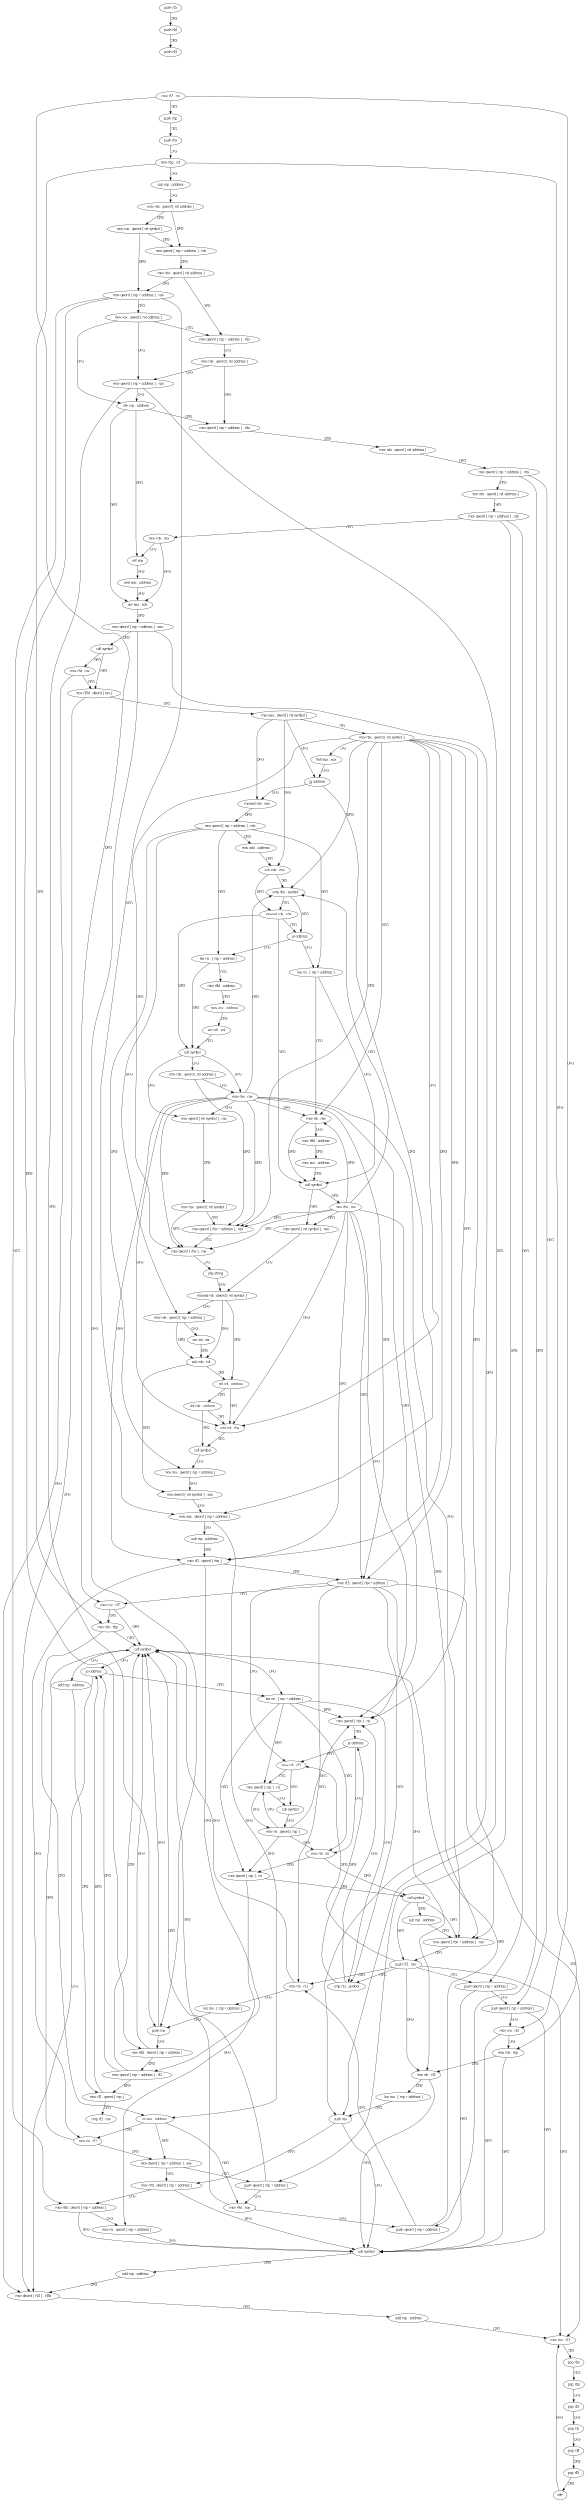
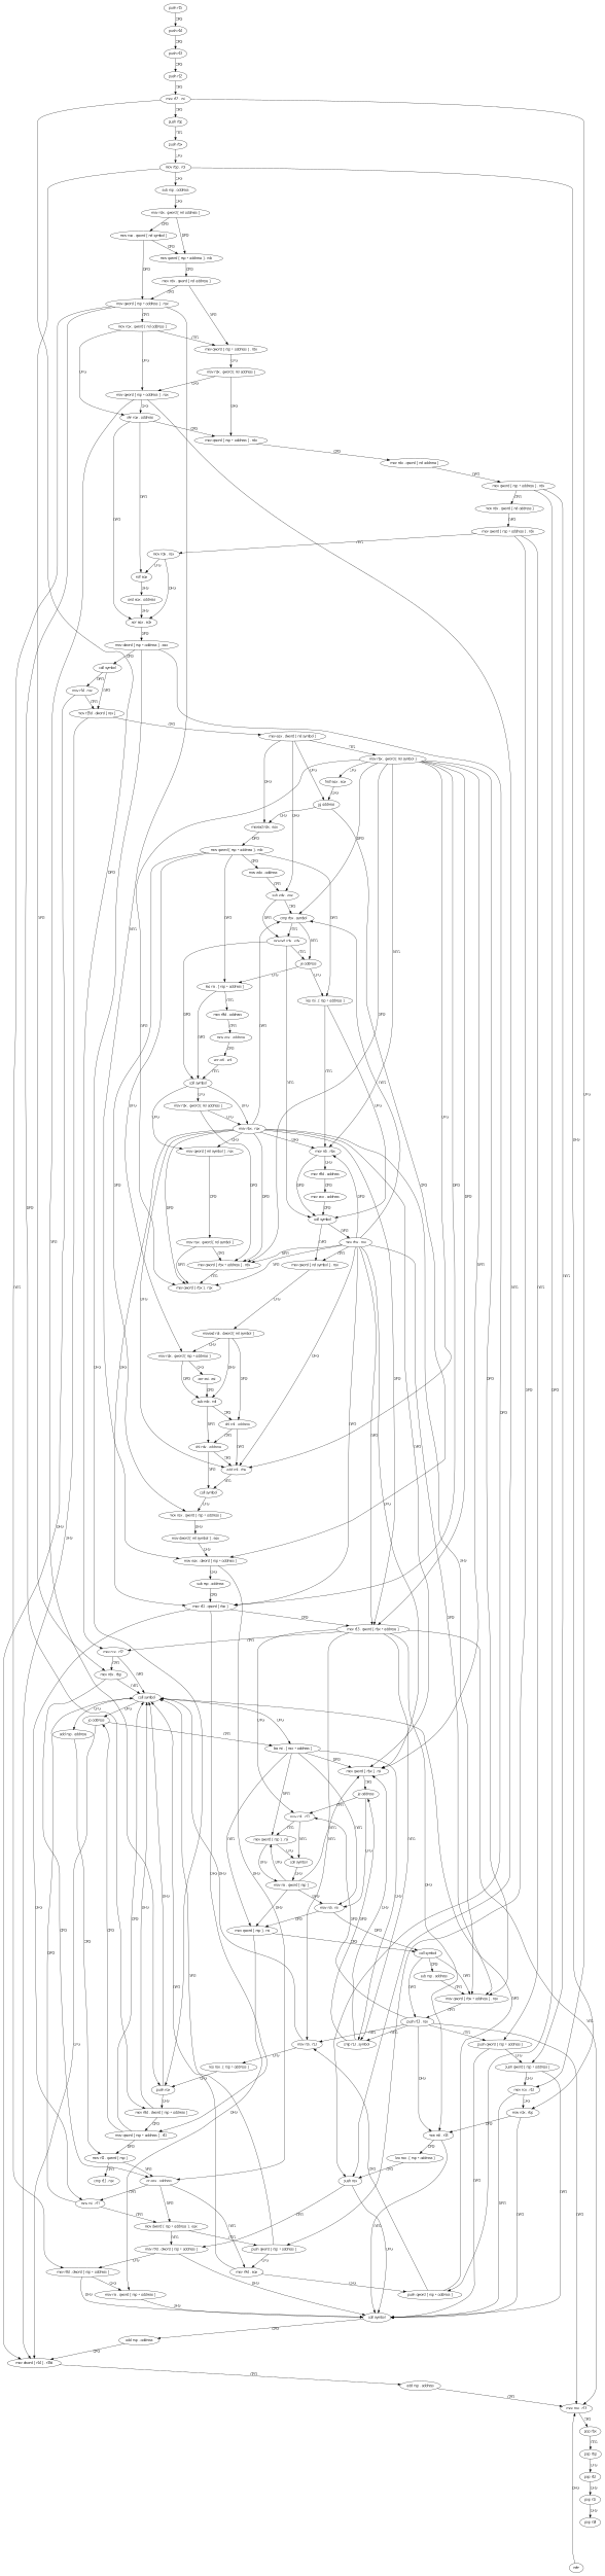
  digraph {
    fontname="Comic Neue"
    node [fontname="Comic Neue"]
    edge [fontname="Comic Neue"]
    n1 [label="push r15"]
    n2 [label="push r14"]
    n3 [label="push r13"]
+   n4 [label="push r12"]
    n5 [label="mov r12 , rsi"]
    n6 [label="push rbp"]
    n7 [label="mov rcx , r12"]
    n8 [label="mov rcx , r12"]
    n9 [label="push rbx"]
    n10 [label="mov rdx , rbp"]
    n11 [label="call symbol"]
    n12 [label="mov rdx , rbp"]
    n13 [label="call symbol"]
    n14 [label="mov rbp , rdi"]
    n15 [label="sub rsp , address"]
    n16 [label="mov rdx , qword [ rel address ]"]
    n17 [label="or eax , address"]
    n18 [label="mov rdi , r13"]
    n19 [label="mov rax , qword [ rel symbol ]"]
    n20 [label="mov qword [ rsp + address ] , rdx"]
    n21 [label="mov qword [ rsp + address ] , rax"]
    n22 [label="mov rdx , qword [ rel address ]"]
    n23 [label="mov rax , qword [ rel address ]"]
    n24 [label="mov eax , dword [ rsp + address ]"]
    n25 [label="mov r8d , dword [ rsp + address ]"]
    n26 [label="mov r8d , dword [ rsp + address ]"]
    n27 [label="mov qword [ rsp + address ] , rdx"]
    n28 [label="mov rdx , qword [ rel address ]"]
    n29 [label="mov qword [ rsp + address ] , rax"]
    n30 [label="shr rax , address"]
    n31 [label="sub rsp , address"]
    n32 [label="mov qword [ rsp + address ] , r11"]
    n33 [label="mov rsi , qword [ rsp + address ]"]
    n34 [label="push rax"]
    n35 [label="push rax"]
    n36 [label="mov qword [ rsp + address ] , rdx"]
    n37 [label="not eax"]
    n38 [label="xor eax , edx"]
    n39 [label="mov rdx , qword [ rel address ]"]
    n40 [label="mov r9d , dword [ rsp + address ]"]
    n41 [label="mov rdx , rax"]
    n42 [label="and eax , address"]
    n43 [label="mov qword [ rsp + address ] , rdx"]
    n44 [label="mov rdx , qword [ rel address ]"]
    n45 [label="push qword [ rsp + address ]"]
    n46 [label="push qword [ rsp + address ]"]
    n47 [label="mov qword [ rsp + address ] , rdx"]
    n48 [label="mov rdi , r13"]
    n49 [label="push qword [ rsp + address ]"]
    n50 [label="push qword [ rsp + address ]"]
    n51 [label="mov r9d , eax"]
    n52 [label="mov dword [ rsp + address ] , eax"]
    n53 [label="call symbol"]
    n54 [label="mov r14 , rax"]
    n55 [label="mov r15d , dword [ rax ]"]
    n56 [label="mov dword [ r14 ] , r15d"]
    n57 [label="mov eax , dword [ rel symbol ]"]
    n58 [label="add rsp , address"]
    n59 [label="mov rbx , qword [ rel symbol ]"]
    n60 [label="jg address"]
    n61 [label="movsxd rdx , eax"]
    n62 [label="sub edx , eax"]
    n63 [label="test eax , eax"]
    n64 [label="mov r11 , qword [ rbx ]"]
    n65 [label="mov r13 , qword [ rbx + address ]"]
    n66 [label="cmp rbx , symbol"]
    n67 [label="mov qword [ rbx ] , rsi"]
    n68 [label="mov qword [ rbx + address ] , rdx"]
    n69 [label="mov qword [ rbx ] , rax"]
    n70 [label="mov rdi , rbx"]
    n71 [label="mov qword [ rbx + address ] , rax"]
    n72 [label="add rdi , rbx"]
    n73 [label="mov qword [ rsp + address ] , rdx"]
    n74 [label="movsxd rdx , edx"]
    n75 [label="mov rsi , r11"]
    n76 [label="mov rax , r13"]
    n77 [label="cmp r13 , symbol"]
    n78 [label="mov rdi , r13"]
    n79 [label="je address"]
    n80 [label="je address"]
-   n81 [label="jmp string"]
    n82 [label="call symbol"]
    n83 [label="mov r8d , address"]
    n84 [label="push r13 , rax"]
    n85 [label="call symbol"]
    n86 [label="mov dword [ rsp + address ] , eax"]
    n87 [label="mov edx , address"]
    n88 [label="lea rsi , [ rsp + address ]"]
    n89 [label="lea rsi , [ rsp + address ]"]
    n90 [label="mov rdx , qword [ rsp + address ]"]
    n91 [label="mov rax , qword [ rsp + address ]"]
    n92 [label="mov r11 , qword [ rsp ]"]
    n93 [label="ja address"]
    n94 [label="lea rax , [ rsp + address ]"]
    n95 [label="pop rbx"]
    n96 [label="mov qword [ rsp ] , rsi"]
    n97 [label="call symbol"]
    n98 [label="lea rax , [ rsp + address ]"]
    n99 [label="add rsp , address"]
    n100 [label="lea rsi , [ rax + address ]"]
    n101 [label="cmp r11 , rax"]
    n102 [label="mov rdi , rsi"]
    n103 [label="mov qword [ rsp ] , rsi"]
    n104 [label="call symbol"]
    n105 [label="mov rsi , qword [ rsp ]"]
    n106 [label="call symbol"]
    n107 [label="mov r8d , address"]
    n108 [label="sub rdx , rdi"]
    n109 [label="xor esi , esi"]
    n110 [label="mov dword [ rel symbol ] , eax"]
    n111 [label="mov rdx , qword [ rel address ]"]
    n112 [label="mov rbx , rax"]
    n113 [label="mov qword [ rel symbol ] , rax"]
    n114 [label="mov rbx , rax"]
    n115 [label="mov qword [ rel symbol ] , rax"]
    n116 [label="mov ecx , address"]
    n117 [label="pop rbp"]
    n118 [label=retn]
    n119 [label="pop r12"]
    n120 [label="pop r13"]
    n121 [label="pop r14"]
-   n122 [label="pop r15"]
    n123 [label="sub rsp , address"]
    n124 [label="xor edi , edi"]
    n125 [label="mov rax , qword [ rel symbol ]"]
    n126 [label="movsxd rdi , dword [ rel symbol ]"]
    n127 [label="shl rdi , address"]
    n128 [label="shl rdx , address"]
    n129 [label="mov ecx , address"]
    n130 [label="add rsp , address"]
    n1 -> n2 [label=CFG]
    n2 -> n3 [label=CFG]
+   n3 -> n4 [label=CFG]
+   n4 -> n5 [label=CFG]
    n5 -> n6 [label=CFG]
    n5 -> n7 [label=DFG]
    n5 -> n8 [label=DFG]
    n6 -> n9 [label=CFG]
    n7 -> n10 [label=CFG]
    n7 -> n11 [label=DFG]
    n8 -> n12 [label=CFG]
    n8 -> n13 [label=DFG]
    n9 -> n14 [label=CFG]
    n10 -> n11 [label=DFG]
    n10 -> n17 [label=CFG]
    n11 -> n93 [label=DFG]
    n11 -> n99 [label=CFG]
    n11 -> n100 [label=DFG]
    n12 -> n13 [label=DFG]
    n12 -> n18 [label=CFG]
    n13 -> n130 [label=CFG]
    n14 -> n10 [label=DFG]
    n14 -> n12 [label=DFG]
    n14 -> n15 [label=CFG]
    n15 -> n16 [label=CFG]
    n16 -> n19 [label=CFG]
    n16 -> n20 [label=DFG]
    n17 -> n51 [label=DFG]
    n17 -> n75 [label=CFG]
    n17 -> n86 [label=DFG]
    n18 -> n13 [label=DFG]
    n18 -> n98 [label=CFG]
    n19 -> n20 [label=CFG]
    n19 -> n21 [label=DFG]
    n20 -> n22 [label=CFG]
    n21 -> n23 [label=CFG]
    n21 -> n24 [label=DFG]
    n21 -> n25 [label=DFG]
    n21 -> n26 [label=DFG]
    n22 -> n21 [label=CFG]
    n22 -> n27 [label=DFG]
    n23 -> n27 [label=CFG]
    n23 -> n29 [label=DFG]
    n23 -> n30 [label=DFG]
    n24 -> n17 [label=DFG]
    n24 -> n31 [label=CFG]
    n25 -> n11 [label=DFG]
    n25 -> n32 [label=CFG]
    n26 -> n13 [label=DFG]
    n26 -> n33 [label=CFG]
    n27 -> n28 [label=CFG]
    n28 -> n29 [label=CFG]
    n28 -> n36 [label=DFG]
    n29 -> n30 [label=CFG]
    n29 -> n34 [label=DFG]
    n29 -> n35 [label=DFG]
    n30 -> n36 [label=CFG]
    n30 -> n37 [label=DFG]
    n30 -> n38 [label=DFG]
    n31 -> n64 [label=CFG]
    n32 -> n11 [label=CFG]
    n32 -> n92 [label=DFG]
    n32 -> n93 [label=CFG]
    n33 -> n13 [label=DFG]
    n34 -> n11 [label=DFG]
    n34 -> n25 [label=CFG]
    n35 -> n13 [label=DFG]
    n35 -> n40 [label=CFG]
    n36 -> n39 [label=CFG]
    n37 -> n42 [label=DFG]
    n38 -> n52 [label=DFG]
    n39 -> n43 [label=DFG]
    n40 -> n13 [label=DFG]
    n40 -> n26 [label=CFG]
    n41 -> n37 [label=CFG]
    n41 -> n38 [label=DFG]
    n42 -> n38 [label=DFG]
    n43 -> n44 [label=CFG]
    n43 -> n45 [label=DFG]
    n43 -> n46 [label=DFG]
    n44 -> n47 [label=DFG]
    n45 -> n11 [label=DFG]
    n45 -> n48 [label=CFG]
    n46 -> n8 [label=CFG]
    n46 -> n13 [label=DFG]
    n47 -> n41 [label=CFG]
    n47 -> n49 [label=DFG]
    n47 -> n50 [label=DFG]
    n48 -> n11 [label=DFG]
    n48 -> n94 [label=CFG]
    n49 -> n11 [label=DFG]
    n49 -> n51 [label=CFG]
    n50 -> n13 [label=DFG]
    n50 -> n46 [label=CFG]
    n51 -> n11 [label=DFG]
    n51 -> n45 [label=CFG]
    n52 -> n34 [label=DFG]
    n52 -> n35 [label=DFG]
    n52 -> n53 [label=CFG]
    n53 -> n54 [label=DFG]
    n53 -> n55 [label=DFG]
    n54 -> n55 [label=CFG]
    n54 -> n56 [label=DFG]
    n55 -> n56 [label=DFG]
    n55 -> n57 [label=CFG]
    n56 -> n58 [label=CFG]
    n57 -> n59 [label=CFG]
    n57 -> n60 [label=DFG]
    n57 -> n61 [label=DFG]
    n57 -> n62 [label=DFG]
    n58 -> n76 [label=CFG]
    n59 -> n63 [label=CFG]
    n59 -> n64 [label=DFG]
    n59 -> n65 [label=DFG]
    n59 -> n66 [label=DFG]
    n59 -> n67 [label=DFG]
    n59 -> n68 [label=DFG]
    n59 -> n69 [label=DFG]
    n59 -> n70 [label=DFG]
    n59 -> n71 [label=DFG]
    n59 -> n72 [label=DFG]
    n60 -> n24 [label=CFG]
    n60 -> n61 [label=CFG]
    n61 -> n73 [label=DFG]
    n62 -> n66 [label=CFG]
    n62 -> n74 [label=DFG]
    n63 -> n60 [label=CFG]
    n64 -> n32 [label=DFG]
    n64 -> n65 [label=CFG]
    n64 -> n75 [label=DFG]
    n65 -> n7 [label=CFG]
    n65 -> n18 [label=DFG]
    n65 -> n48 [label=DFG]
    n65 -> n76 [label=DFG]
    n65 -> n77 [label=DFG]
    n65 -> n78 [label=DFG]
    n66 -> n74 [label=CFG]
    n66 -> n79 [label=DFG]
    n67 -> n80 [label=CFG]
    n68 -> n69 [label=CFG]
-   n69 -> n81 [label=CFG]
    n70 -> n82 [label=DFG]
    n70 -> n83 [label=CFG]
    n71 -> n84 [label=CFG]
    n72 -> n85 [label=DFG]
    n73 -> n87 [label=CFG]
    n73 -> n88 [label=DFG]
    n73 -> n89 [label=DFG]
    n73 -> n90 [label=DFG]
    n73 -> n91 [label=DFG]
    n74 -> n79 [label=CFG]
    n74 -> n82 [label=DFG]
    n74 -> n106 [label=DFG]
    n75 -> n11 [label=DFG]
    n75 -> n86 [label=CFG]
    n76 -> n95 [label=CFG]
    n77 -> n67 [label=CFG]
    n77 -> n80 [label=DFG]
    n78 -> n96 [label=CFG]
    n78 -> n97 [label=DFG]
    n79 -> n88 [label=CFG]
    n79 -> n89 [label=CFG]
    n80 -> n78 [label=CFG]
    n80 -> n102 [label=CFG]
-   n81 -> n126 [label=CFG]
    n82 -> n114 [label=DFG]
    n82 -> n115 [label=DFG]
    n83 -> n129 [label=CFG]
    n84 -> n18 [label=DFG]
    n84 -> n48 [label=DFG]
    n84 -> n50 [label=CFG]
    n84 -> n76 [label=DFG]
    n84 -> n77 [label=DFG]
    n84 -> n78 [label=DFG]
    n85 -> n91 [label=CFG]
    n86 -> n40 [label=DFG]
    n86 -> n49 [label=CFG]
    n87 -> n62 [label=CFG]
    n88 -> n106 [label=DFG]
    n88 -> n107 [label=CFG]
    n89 -> n70 [label=CFG]
    n89 -> n82 [label=DFG]
    n90 -> n108 [label=DFG]
    n90 -> n109 [label=CFG]
    n91 -> n110 [label=DFG]
-   n92 -> n93 [label=DFG]
+   n92 -> n17 [label=DFG]
    n92 -> n101 [label=CFG]
    n93 -> n56 [label=CFG]
    n93 -> n100 [label=CFG]
    n94 -> n34 [label=CFG]
    n95 -> n117 [label=CFG]
    n96 -> n97 [label=CFG]
    n96 -> n105 [label=DFG]
    n97 -> n105 [label=CFG]
    n98 -> n35 [label=CFG]
    n99 -> n92 [label=CFG]
    n100 -> n67 [label=DFG]
    n100 -> n77 [label=CFG]
    n100 -> n96 [label=DFG]
    n100 -> n102 [label=DFG]
    n100 -> n103 [label=DFG]
    n102 -> n103 [label=CFG]
    n102 -> n104 [label=DFG]
    n103 -> n33 [label=DFG]
    n103 -> n104 [label=CFG]
    n104 -> n71 [label=DFG]
    n104 -> n84 [label=DFG]
    n104 -> n123 [label=CFG]
    n105 -> n67 [label=DFG]
    n105 -> n96 [label=DFG]
    n105 -> n102 [label=DFG]
    n105 -> n103 [label=DFG]
    n106 -> n111 [label=CFG]
    n106 -> n112 [label=DFG]
    n106 -> n113 [label=DFG]
    n107 -> n116 [label=CFG]
    n108 -> n127 [label=CFG]
-   n108 -> n110 [label=DFG]
+   n108 -> n128 [label=DFG]
    n109 -> n108 [label=CFG]
    n110 -> n24 [label=CFG]
    n111 -> n68 [label=DFG]
    n111 -> n112 [label=CFG]
    n112 -> n64 [label=DFG]
    n112 -> n65 [label=DFG]
    n112 -> n66 [label=DFG]
    n112 -> n67 [label=DFG]
    n112 -> n68 [label=DFG]
    n112 -> n69 [label=DFG]
    n112 -> n70 [label=DFG]
    n112 -> n71 [label=DFG]
    n112 -> n72 [label=DFG]
    n112 -> n113 [label=CFG]
    n113 -> n125 [label=CFG]
    n114 -> n64 [label=DFG]
    n114 -> n65 [label=DFG]
    n114 -> n66 [label=DFG]
    n114 -> n67 [label=DFG]
    n114 -> n68 [label=DFG]
    n114 -> n69 [label=DFG]
    n114 -> n70 [label=DFG]
    n114 -> n71 [label=DFG]
    n114 -> n72 [label=DFG]
    n114 -> n115 [label=CFG]
    n115 -> n126 [label=CFG]
    n116 -> n124 [label=CFG]
    n117 -> n119 [label=CFG]
    n118 -> n76 [label=DFG]
    n119 -> n120 [label=CFG]
    n120 -> n121 [label=CFG]
-   n121 -> n122 [label=CFG]
-   n122 -> n118 [label=CFG]
    n123 -> n71 [label=CFG]
    n124 -> n106 [label=CFG]
    n125 -> n68 [label=CFG]
    n125 -> n69 [label=DFG]
    n126 -> n90 [label=CFG]
    n126 -> n108 [label=DFG]
    n126 -> n127 [label=DFG]
    n127 -> n72 [label=DFG]
    n127 -> n128 [label=CFG]
    n128 -> n72 [label=CFG]
    n128 -> n85 [label=DFG]
    n129 -> n82 [label=CFG]
    n130 -> n56 [label=CFG]
  }
